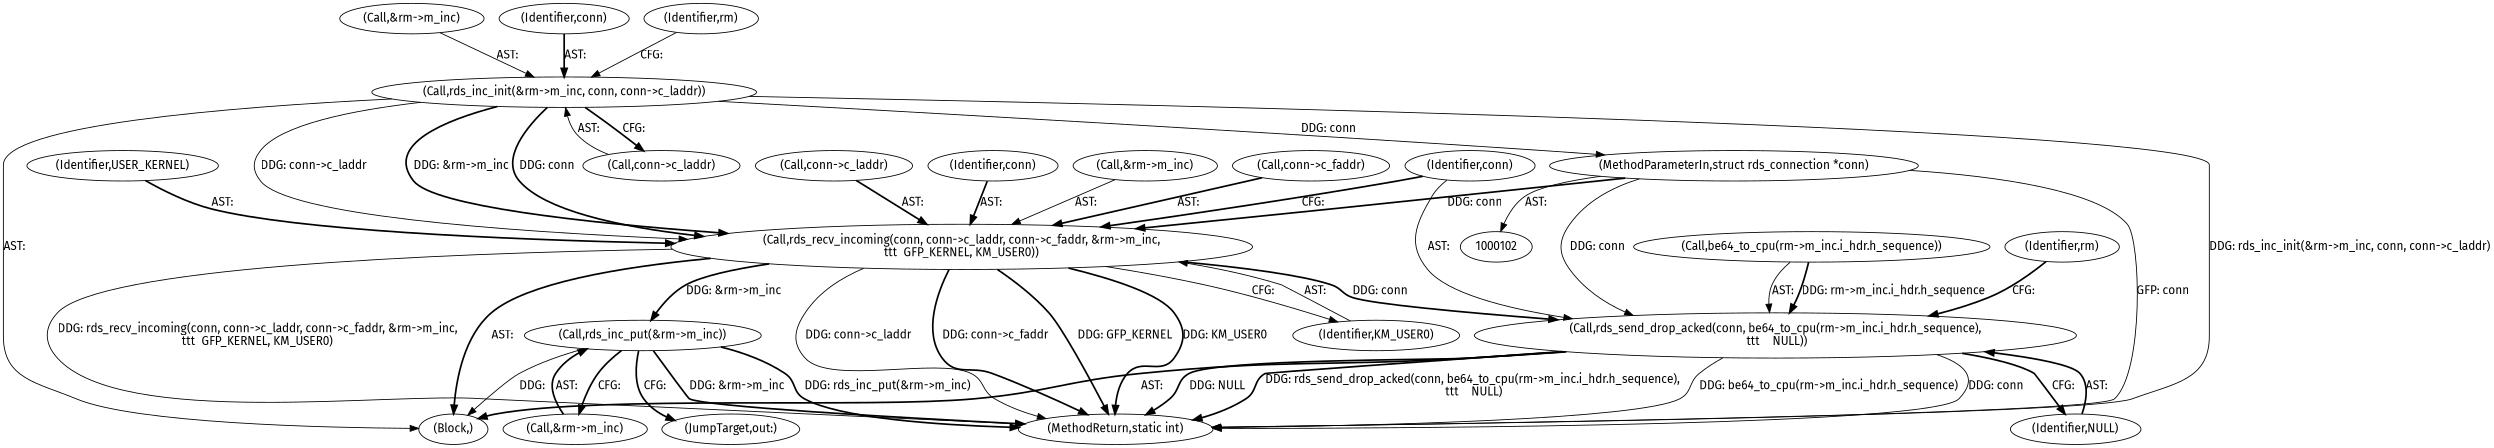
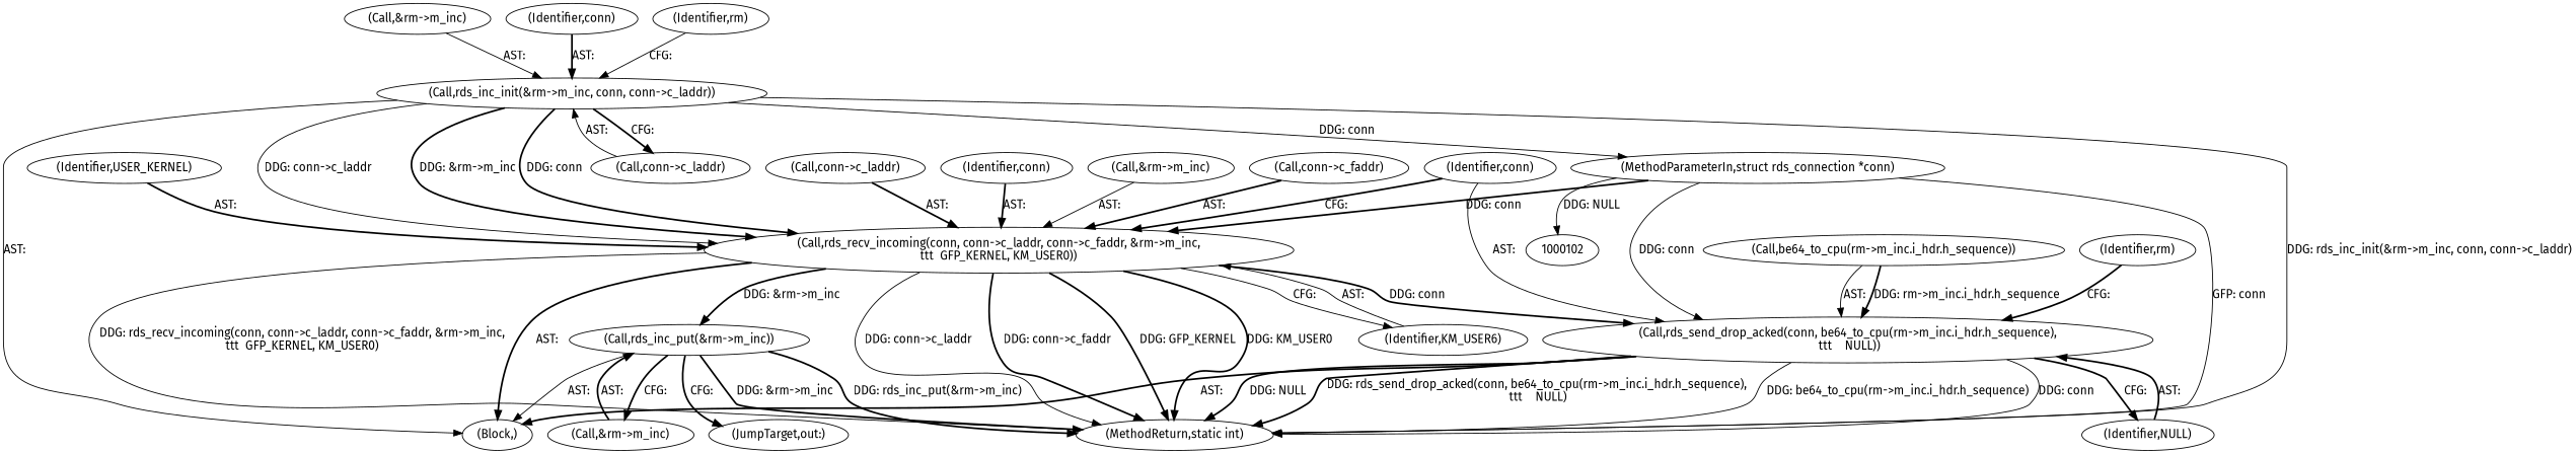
  digraph {
    fontname="Fira Sans"
    node [fontname="Fira Sans"]
    edge [fontname="Fira Sans" style=bold]
    n1 [label="(Call,rds_recv_incoming(conn, conn->c_laddr, conn->c_faddr, &rm->m_inc,\n\t\t\t  GFP_KERNEL, KM_USER0))"]
    n2 [label="(Call,rds_send_drop_acked(conn, be64_to_cpu(rm->m_inc.i_hdr.h_sequence),\n \t\t\t    NULL))"]
    n3 [label="(Call,rds_inc_put(&rm->m_inc))"]
    n4 [label="(Block,)"]
    n5 [label="(MethodReturn,static int)"]
-   n6 [label="(Identifier,KM_USER0)"]
+   n6 [label="(Identifier,KM_USER6)"]
    n7 [label="(Identifier,NULL)"]
    n8 [label="(Call,&rm->m_inc)"]
    n9 [label="(JumpTarget,out:)"]
    n10 [label="(Call,rds_inc_init(&rm->m_inc, conn, conn->c_laddr))"]
    n11 [label="(Call,conn->c_laddr)"]
    n12 [label="(MethodParameterIn,struct rds_connection *conn)"]
    1000102
    n14 [label="(Call,conn->c_laddr)"]
    n15 [label="(Identifier,conn)"]
    n16 [label="(Call,&rm->m_inc)"]
    n17 [label="(Call,conn->c_faddr)"]
    n18 [label="(Call,be64_to_cpu(rm->m_inc.i_hdr.h_sequence))"]
    n19 [label="(Identifier,rm)"]
    n20 [label="(Call,&rm->m_inc)"]
    n21 [label="(Identifier,conn)"]
    n22 [label="(Identifier,USER_KERNEL)"]
    n23 [label="(Identifier,conn)"]
    n24 [label="(Identifier,rm)"]
    n1 -> n2 [label="DDG: conn"]
    n1 -> n3 [label="DDG: &rm->m_inc"]
    n1 -> n4 [label="AST: "]
    n1 -> n5 [label="DDG: conn->c_laddr" style=solid]
    n1 -> n5 [label="DDG: conn->c_faddr"]
    n1 -> n5 [label="DDG: GFP_KERNEL"]
    n1 -> n5 [label="DDG: KM_USER0"]
    n1 -> n5 [label="DDG: rds_recv_incoming(conn, conn->c_laddr, conn->c_faddr, &rm->m_inc,\n\t\t\t  GFP_KERNEL, KM_USER0)" style=solid]
    n1 -> n6 [label="CFG: " style=solid]
    n2 -> n4 [label="AST: "]
    n2 -> n5 [label="DDG: NULL"]
    n2 -> n5 [label="DDG: rds_send_drop_acked(conn, be64_to_cpu(rm->m_inc.i_hdr.h_sequence),\n \t\t\t    NULL)"]
    n2 -> n5 [label="DDG: be64_to_cpu(rm->m_inc.i_hdr.h_sequence)" style=solid]
    n2 -> n5 [label="DDG: conn" style=solid]
    n2 -> n7 [label="CFG: "]
-   n3 -> n4 [label="DDG: " style=solid]
+   n3 -> n4 [label="AST: " style=solid]
    n3 -> n5 [label="DDG: &rm->m_inc"]
    n3 -> n5 [label="DDG: rds_inc_put(&rm->m_inc)"]
    n3 -> n8 [label="CFG: "]
    n3 -> n9 [label="CFG: "]
    n6 -> n1 [label="AST: " style=solid]
    n7 -> n2 [label="AST: "]
    n8 -> n3 [label="AST: "]
    n10 -> n1 [label="DDG: conn"]
    n10 -> n1 [label="DDG: conn->c_laddr" style=solid]
    n10 -> n1 [label="DDG: &rm->m_inc"]
    n10 -> n4 [label="AST: " style=solid]
    n10 -> n5 [label="DDG: rds_inc_init(&rm->m_inc, conn, conn->c_laddr)" style=solid]
    n10 -> n11 [label="CFG: "]
    n10 -> n12 [label="DDG: conn" style=solid]
    n11 -> n10 [label="AST: " style=solid]
    n12 -> n1 [label="DDG: conn"]
    n12 -> n2 [label="DDG: conn" style=solid]
    n12 -> n5 [label="GFP: conn" style=solid]
-   n12 -> 1000102 [label="AST: " style=solid]
+   n12 -> 1000102 [label="DDG: NULL" style=solid]
    n14 -> n1 [label="AST: "]
    n15 -> n1 [label="AST: "]
    n16 -> n1 [label="AST: " style=solid]
    n17 -> n1 [label="AST: "]
    n18 -> n2 [label="AST: " style=solid]
    n18 -> n2 [label="DDG: rm->m_inc.i_hdr.h_sequence"]
    n19 -> n2 [label="CFG: "]
    n20 -> n10 [label="AST: " style=solid]
    n21 -> n10 [label="AST: "]
    n22 -> n1 [label="AST: "]
    n23 -> n1 [label="CFG: "]
    n23 -> n2 [label="AST: " style=solid]
    n24 -> n10 [label="CFG: " style=solid]
  }
